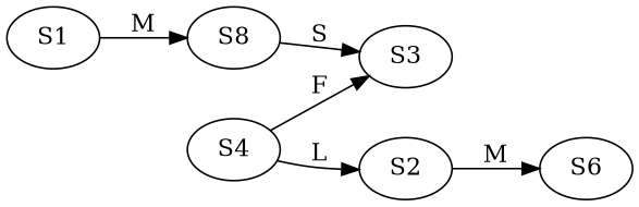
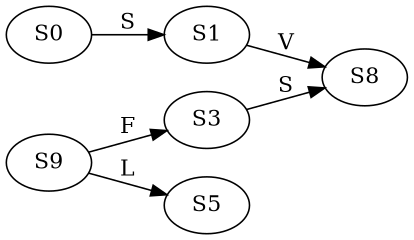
  strict digraph {
    rankdir=LR
+   S0
    S1
    n3 [label=S8]
    S3
-   S4
-   S5 [label=S2]
-   S6
-   S1 -> n3 [label=M]
-   n3 -> S3 [label=S]
+   S4 [label=S9]
+   S5
+   S0 -> S1 [label=S]
+   S1 -> n3 [label=V]
+   S3 -> n3 [label=S]
    S4 -> S3 [label=F]
    S4 -> S5 [label=L]
-   S5 -> S6 [label=M]
  }
